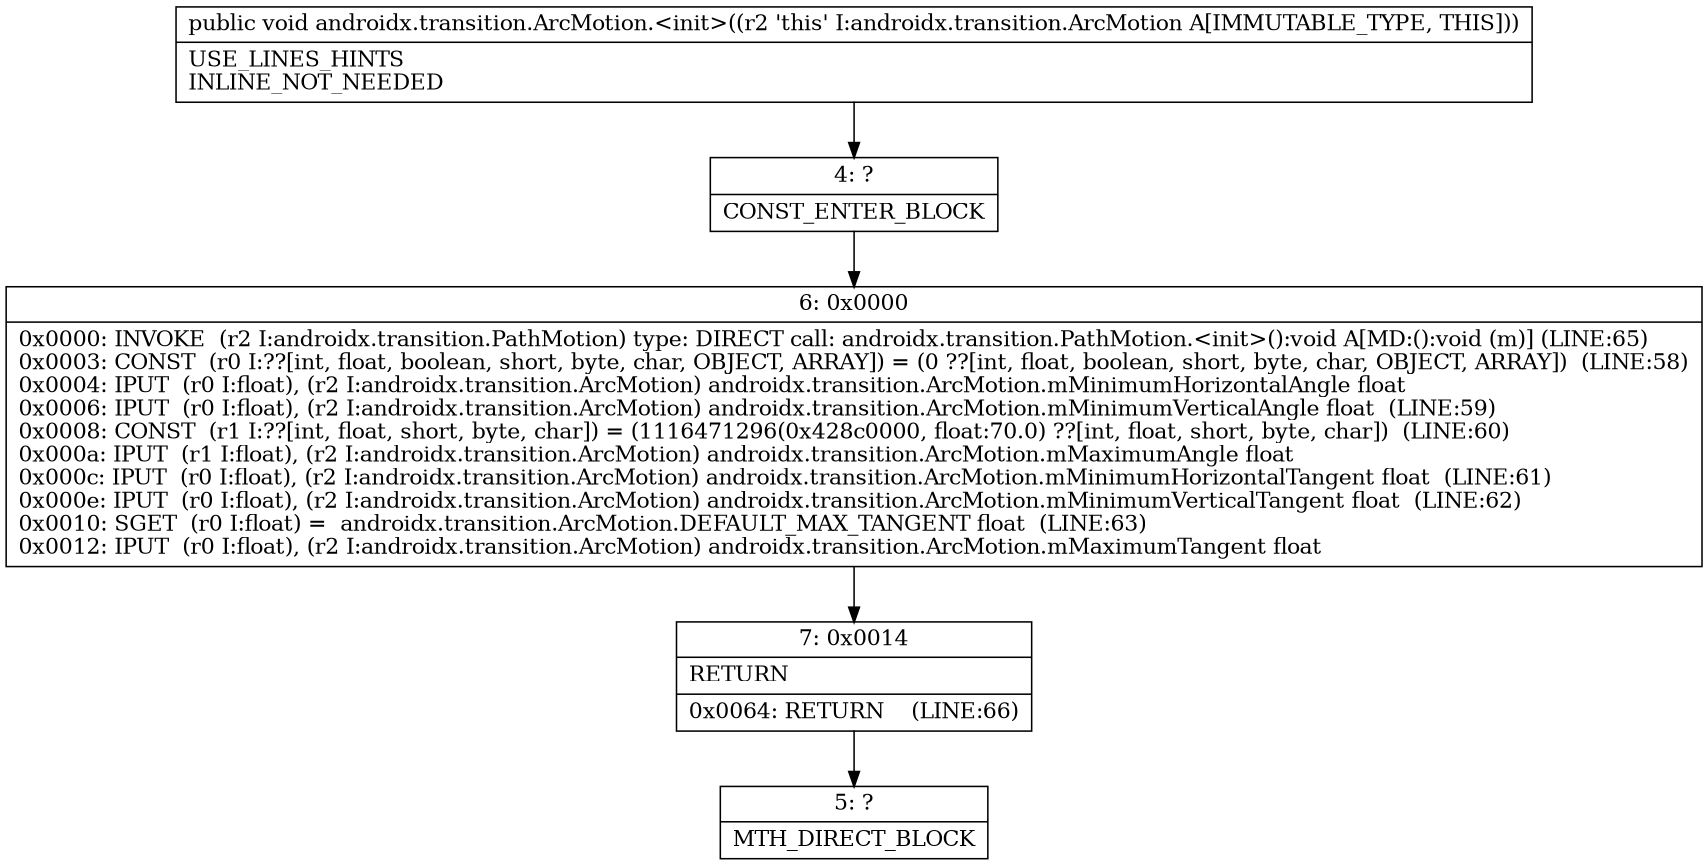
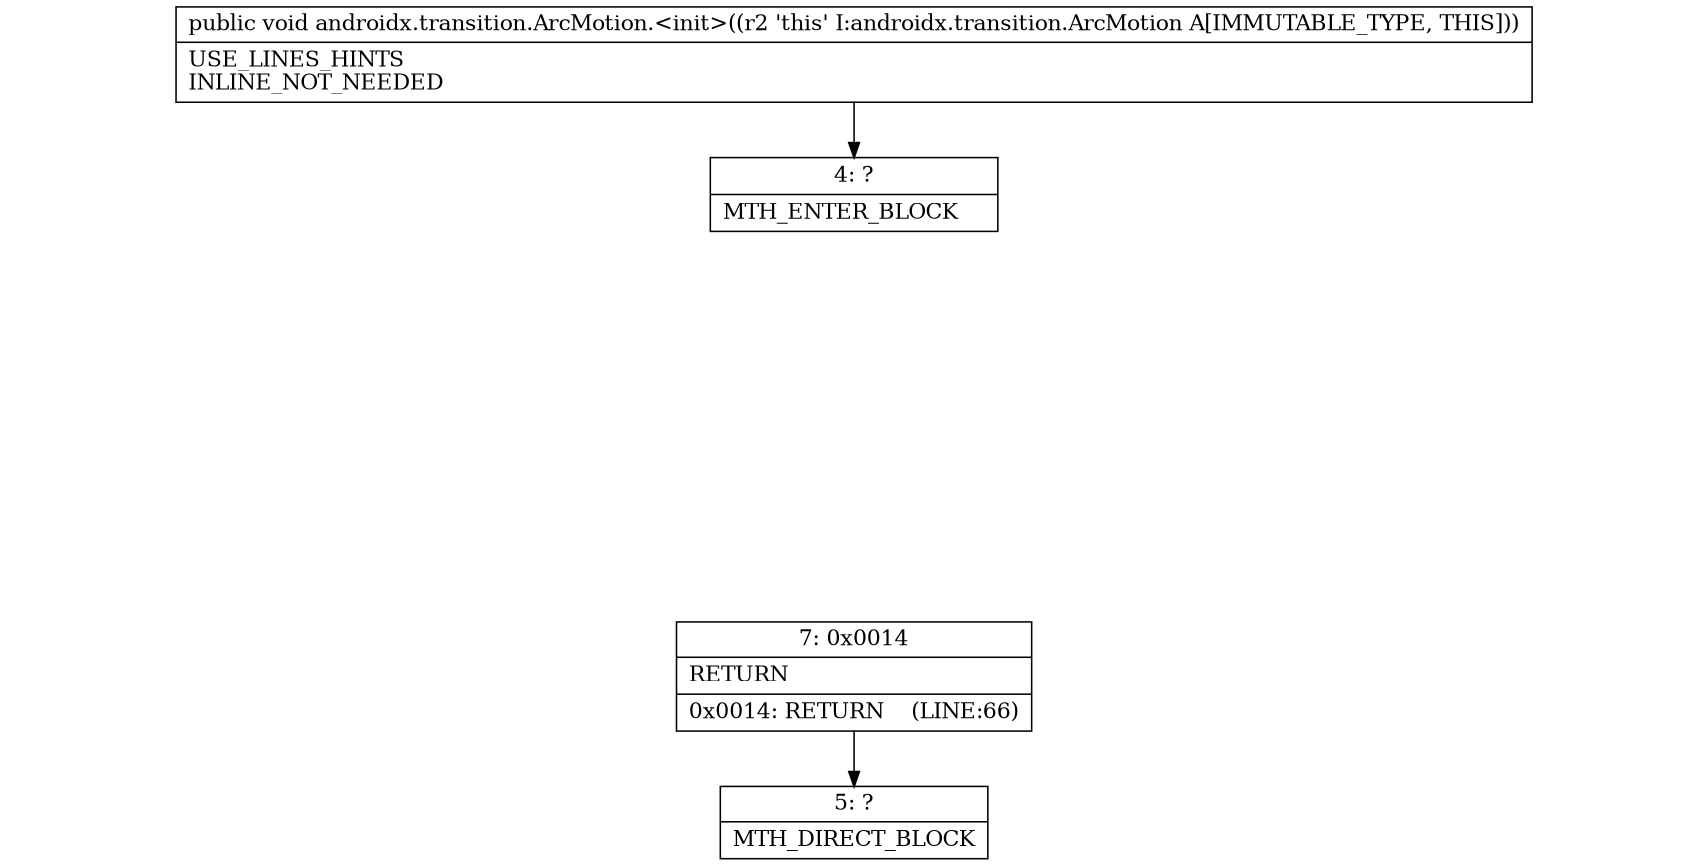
  digraph {
    node [shape=record]
-   n1 [label="{4\:\ ?|CONST_ENTER_BLOCK\l}"]
-   n2 [label="{6\:\ 0x0000|0x0000: INVOKE  (r2 I:androidx.transition.PathMotion) type: DIRECT call: androidx.transition.PathMotion.\<init\>():void A[MD:():void (m)] (LINE:65)\l0x0003: CONST  (r0 I:??[int, float, boolean, short, byte, char, OBJECT, ARRAY]) = (0 ??[int, float, boolean, short, byte, char, OBJECT, ARRAY])  (LINE:58)\l0x0004: IPUT  (r0 I:float), (r2 I:androidx.transition.ArcMotion) androidx.transition.ArcMotion.mMinimumHorizontalAngle float \l0x0006: IPUT  (r0 I:float), (r2 I:androidx.transition.ArcMotion) androidx.transition.ArcMotion.mMinimumVerticalAngle float  (LINE:59)\l0x0008: CONST  (r1 I:??[int, float, short, byte, char]) = (1116471296(0x428c0000, float:70.0) ??[int, float, short, byte, char])  (LINE:60)\l0x000a: IPUT  (r1 I:float), (r2 I:androidx.transition.ArcMotion) androidx.transition.ArcMotion.mMaximumAngle float \l0x000c: IPUT  (r0 I:float), (r2 I:androidx.transition.ArcMotion) androidx.transition.ArcMotion.mMinimumHorizontalTangent float  (LINE:61)\l0x000e: IPUT  (r0 I:float), (r2 I:androidx.transition.ArcMotion) androidx.transition.ArcMotion.mMinimumVerticalTangent float  (LINE:62)\l0x0010: SGET  (r0 I:float) =  androidx.transition.ArcMotion.DEFAULT_MAX_TANGENT float  (LINE:63)\l0x0012: IPUT  (r0 I:float), (r2 I:androidx.transition.ArcMotion) androidx.transition.ArcMotion.mMaximumTangent float \l}"]
-   n3 [label="{7\:\ 0x0014|RETURN\l|0x0064: RETURN    (LINE:66)\l}"]
+   n1 [label="{4\:\ ?|MTH_ENTER_BLOCK\l}"]
+   n3 [label="{7\:\ 0x0014|RETURN\l|0x0014: RETURN    (LINE:66)\l}"]
    n4 [label="{5\:\ ?|MTH_DIRECT_BLOCK\l}"]
    n5 [label="{public void androidx.transition.ArcMotion.\<init\>((r2 'this' I:androidx.transition.ArcMotion A[IMMUTABLE_TYPE, THIS]))  | USE_LINES_HINTS\lINLINE_NOT_NEEDED\l}"]
-   n1 -> n2
-   n2 -> n3
    n3 -> n4
    n5 -> n1
  }
